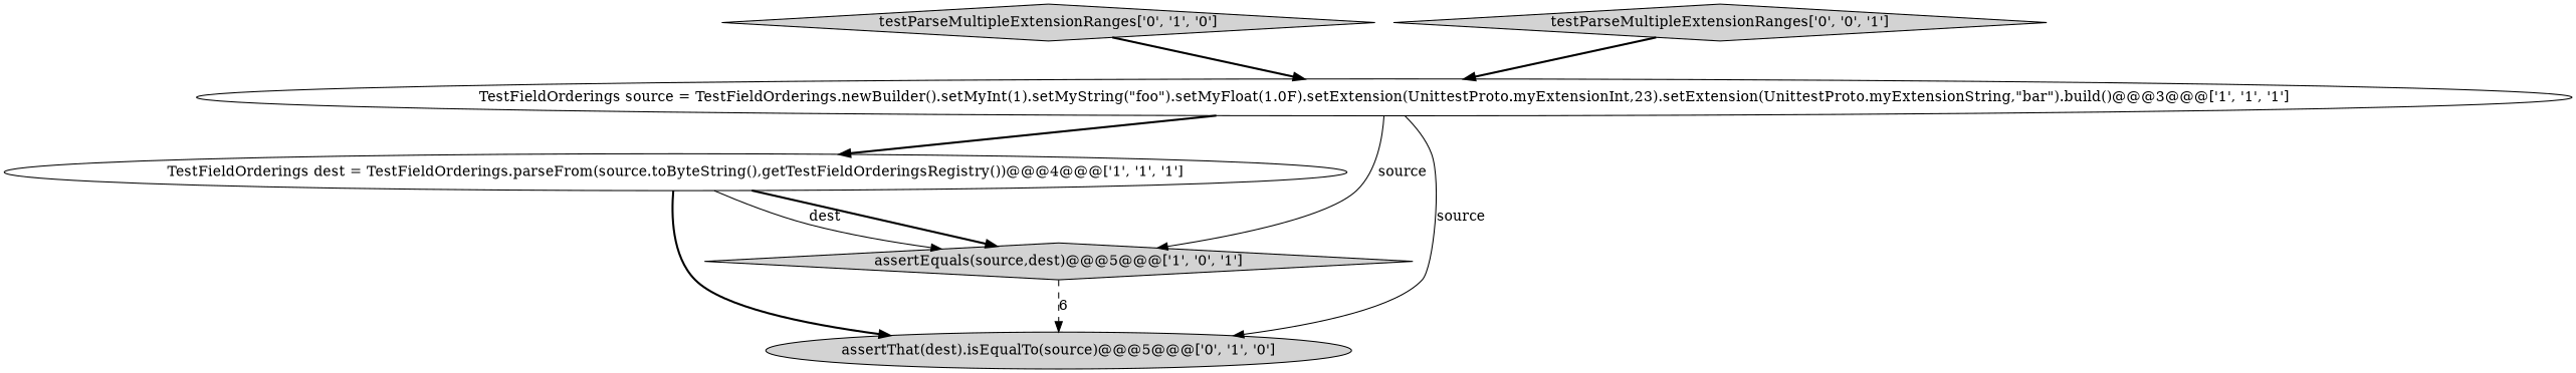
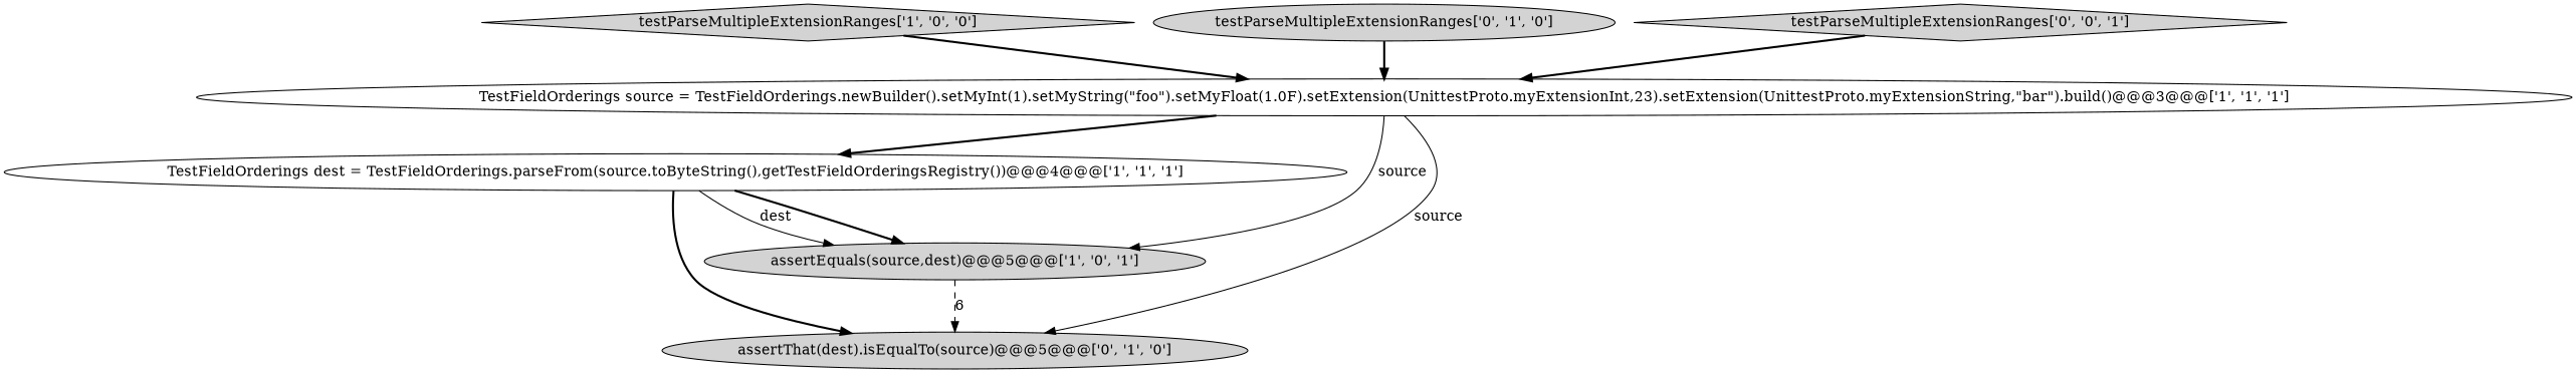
  digraph {
    node [fillcolor=lightgray shape=ellipse style=filled]
    edge [style=bold]
    n1 [fillcolor=white label="TestFieldOrderings dest = TestFieldOrderings.parseFrom(source.toByteString(),getTestFieldOrderingsRegistry())@@@4@@@['1', '1', '1']"]
    n2 [label="assertThat(dest).isEqualTo(source)@@@5@@@['0', '1', '0']"]
-   n3 [label="assertEquals(source,dest)@@@5@@@['1', '0', '1']" shape=diamond]
+   n3 [label="assertEquals(source,dest)@@@5@@@['1', '0', '1']"]
+   n4 [label="testParseMultipleExtensionRanges['1', '0', '0']" shape=diamond]
    n5 [fillcolor=white label="TestFieldOrderings source = TestFieldOrderings.newBuilder().setMyInt(1).setMyString(\"foo\").setMyFloat(1.0F).setExtension(UnittestProto.myExtensionInt,23).setExtension(UnittestProto.myExtensionString,\"bar\").build()@@@3@@@['1', '1', '1']"]
-   n6 [label="testParseMultipleExtensionRanges['0', '1', '0']" shape=diamond]
+   n6 [label="testParseMultipleExtensionRanges['0', '1', '0']"]
    n7 [label="testParseMultipleExtensionRanges['0', '0', '1']" shape=diamond]
    n1 -> n2
    n1 -> n3
    n1 -> n3 [label=dest style=solid]
    n3 -> n2 [label=6 style=dashed]
+   n4 -> n5
    n5 -> n1
    n5 -> n2 [label=source style=solid]
    n5 -> n3 [label=source style=solid]
    n6 -> n5
    n7 -> n5
  }
